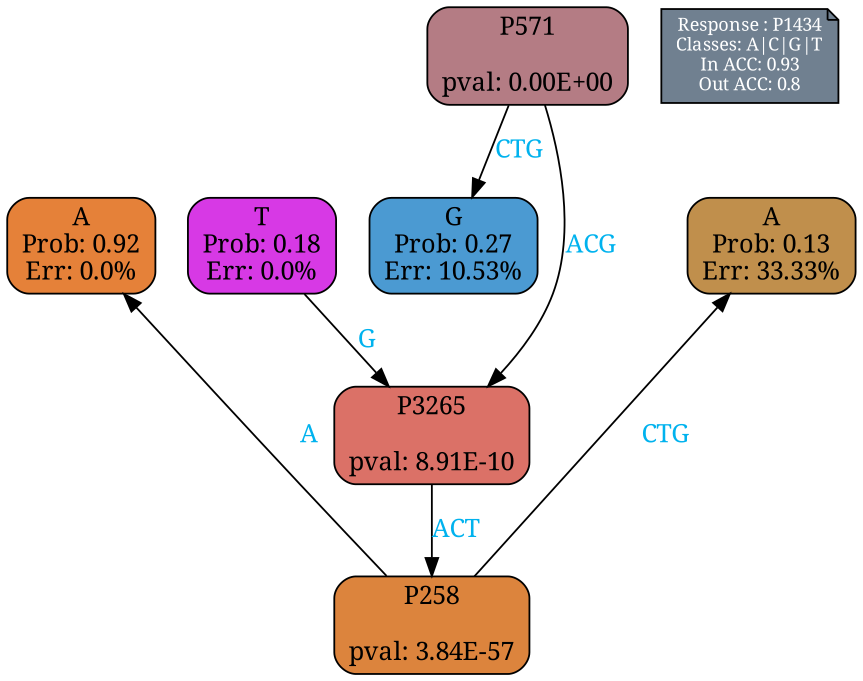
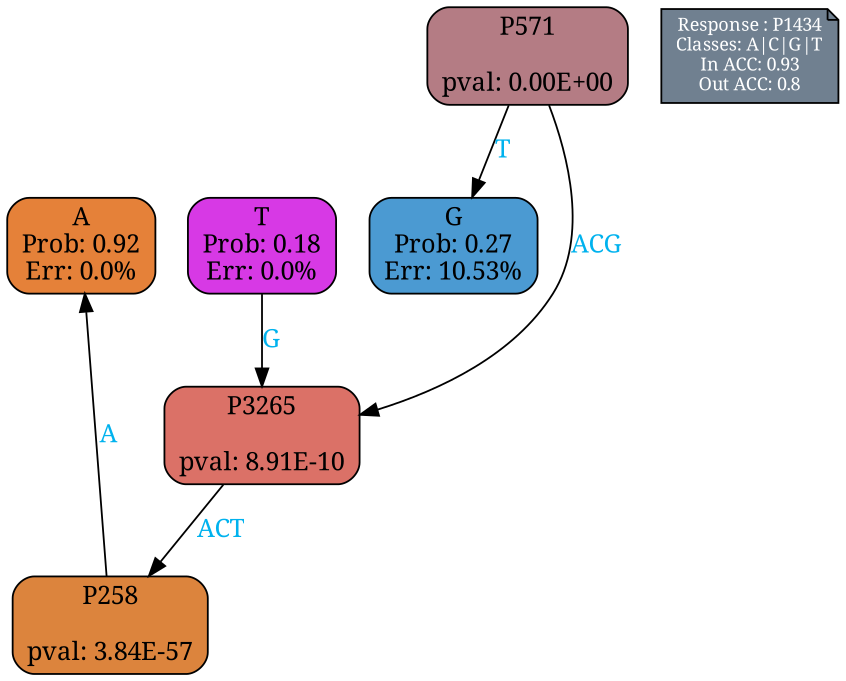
  digraph {
    fontname="Noto Serif"
    ranksep=equally
    splines=polylines
    node [color=black fontname="Noto Serif" shape=box style="filled, rounded"]
    edge [fontcolor=deepskyblue2 fontname="Noto Serif"]
    n1 [fillcolor="#e58139" label="A\nProb: 0.92\nErr: 0.0%"]
-   n2 [fillcolor="#c08f4c" label="A\nProb: 0.13\nErr: 33.33%"]
    n3 [fillcolor="#d739e5" label="T\nProb: 0.18\nErr: 0.0%"]
    n4 [fillcolor="#4b9ad2" label="G\nProb: 0.27\nErr: 10.53%"]
    n5 [align=left fillcolor=slategray fontcolor=white fontsize=10 label="Response : P1434\nClasses: A|C|G|T\nIn ACC: 0.93\nOut ACC: 0.8\n" shape=note style=filled]
    n6 [fillcolor="#b47c84" label="P571\n\npval: 0.00E+00"]
    n7 [fillcolor="#db7167" label="P3265\n\npval: 8.91E-10"]
    n8 [fillcolor="#dc843d" label="P258\n\npval: 3.84E-57"]
    subgraph sub_1 {
      rank=same
      n1
-     n2
      n3
      n4
    }
    subgraph sub_2 {
      rank=same
      n5
      n6
    }
    n3 -> n7 [label=G]
-   n6 -> n4 [label=CTG]
+   n6 -> n4 [label=T]
    n6 -> n7 [label=ACG]
    n7 -> n8 [label=ACT]
    n8 -> n1 [label=A]
-   n8 -> n2 [label=CTG]
  }
